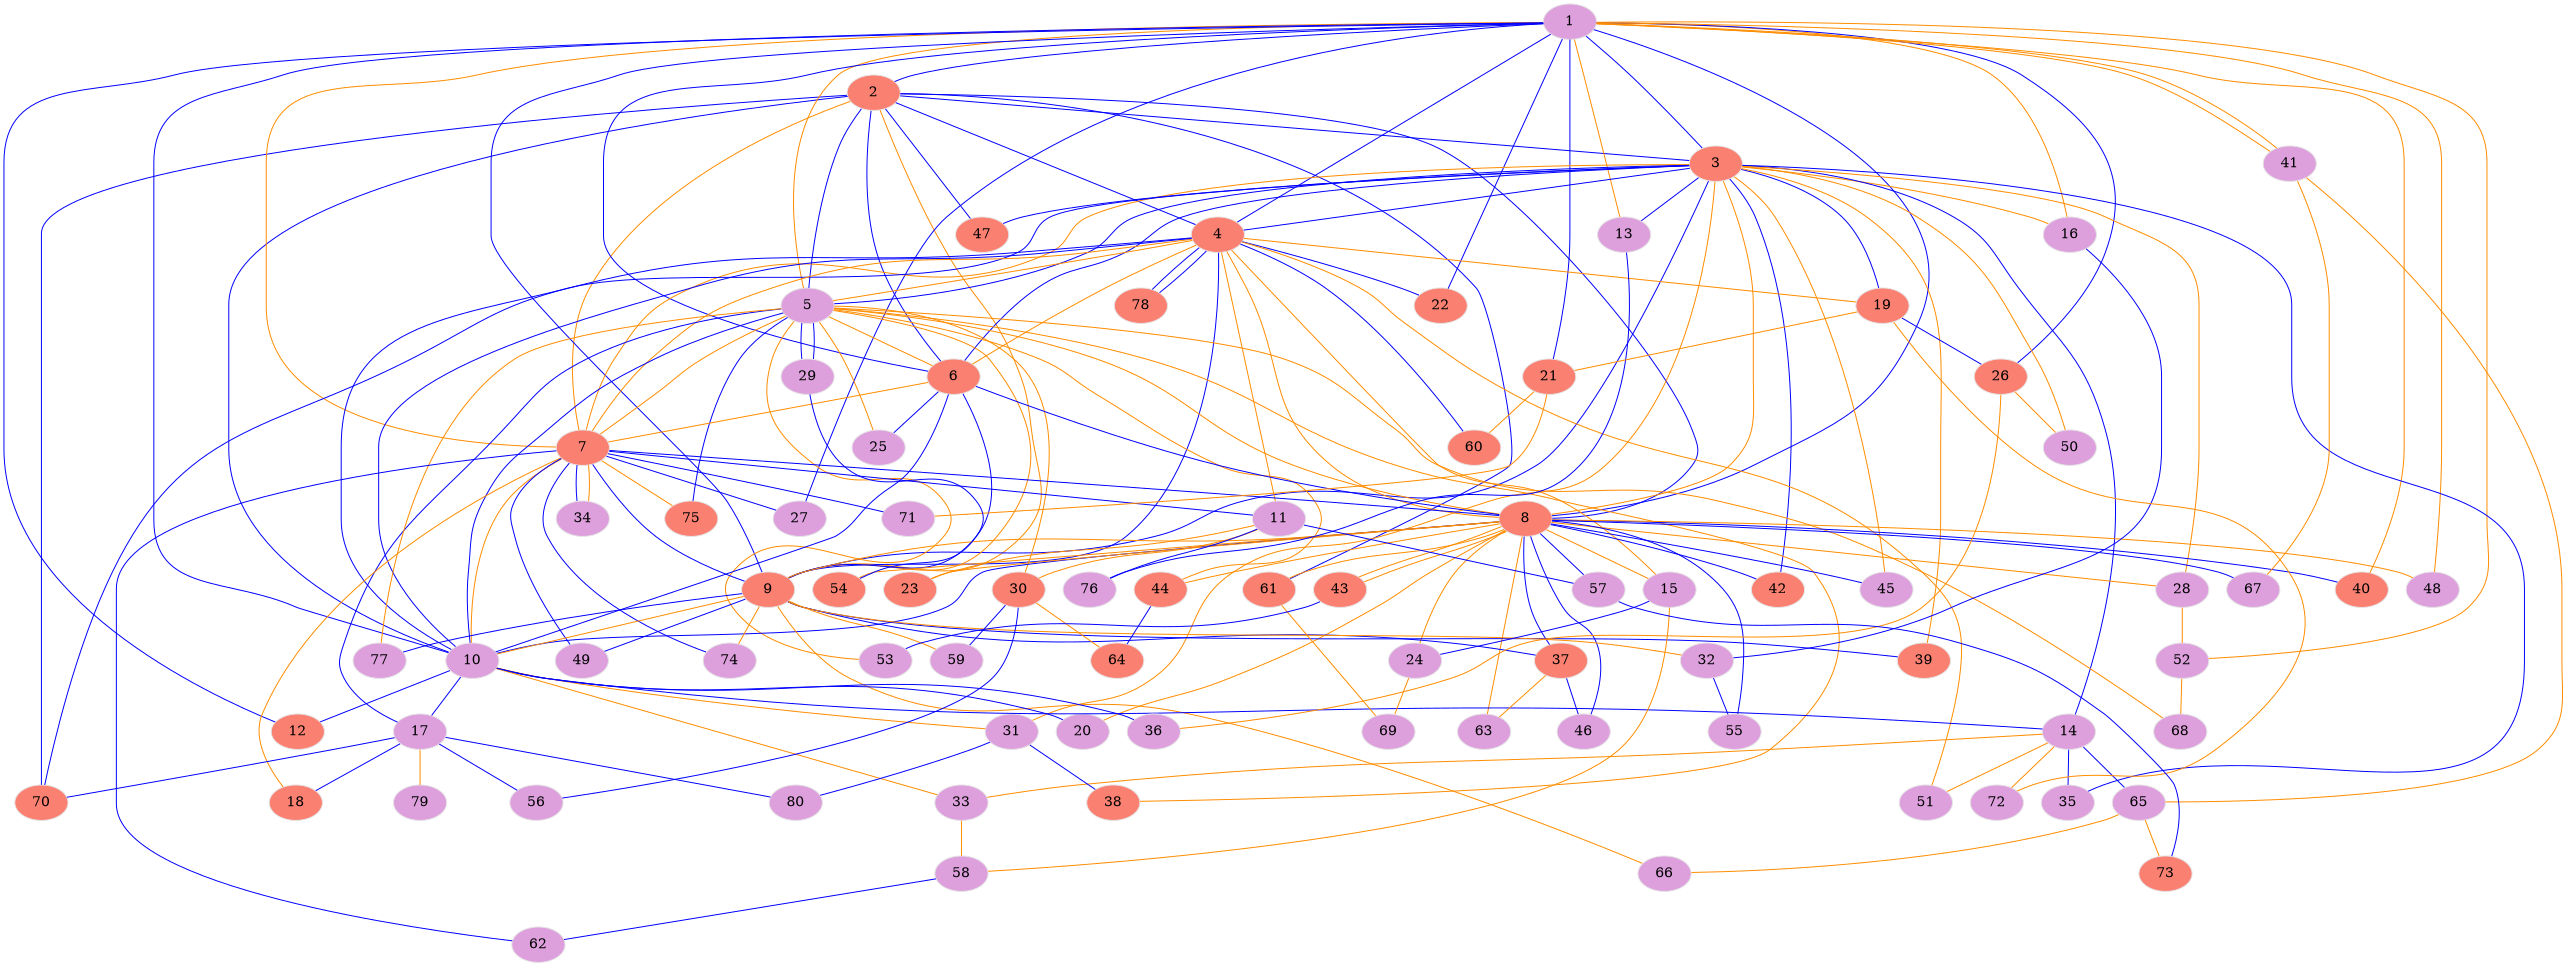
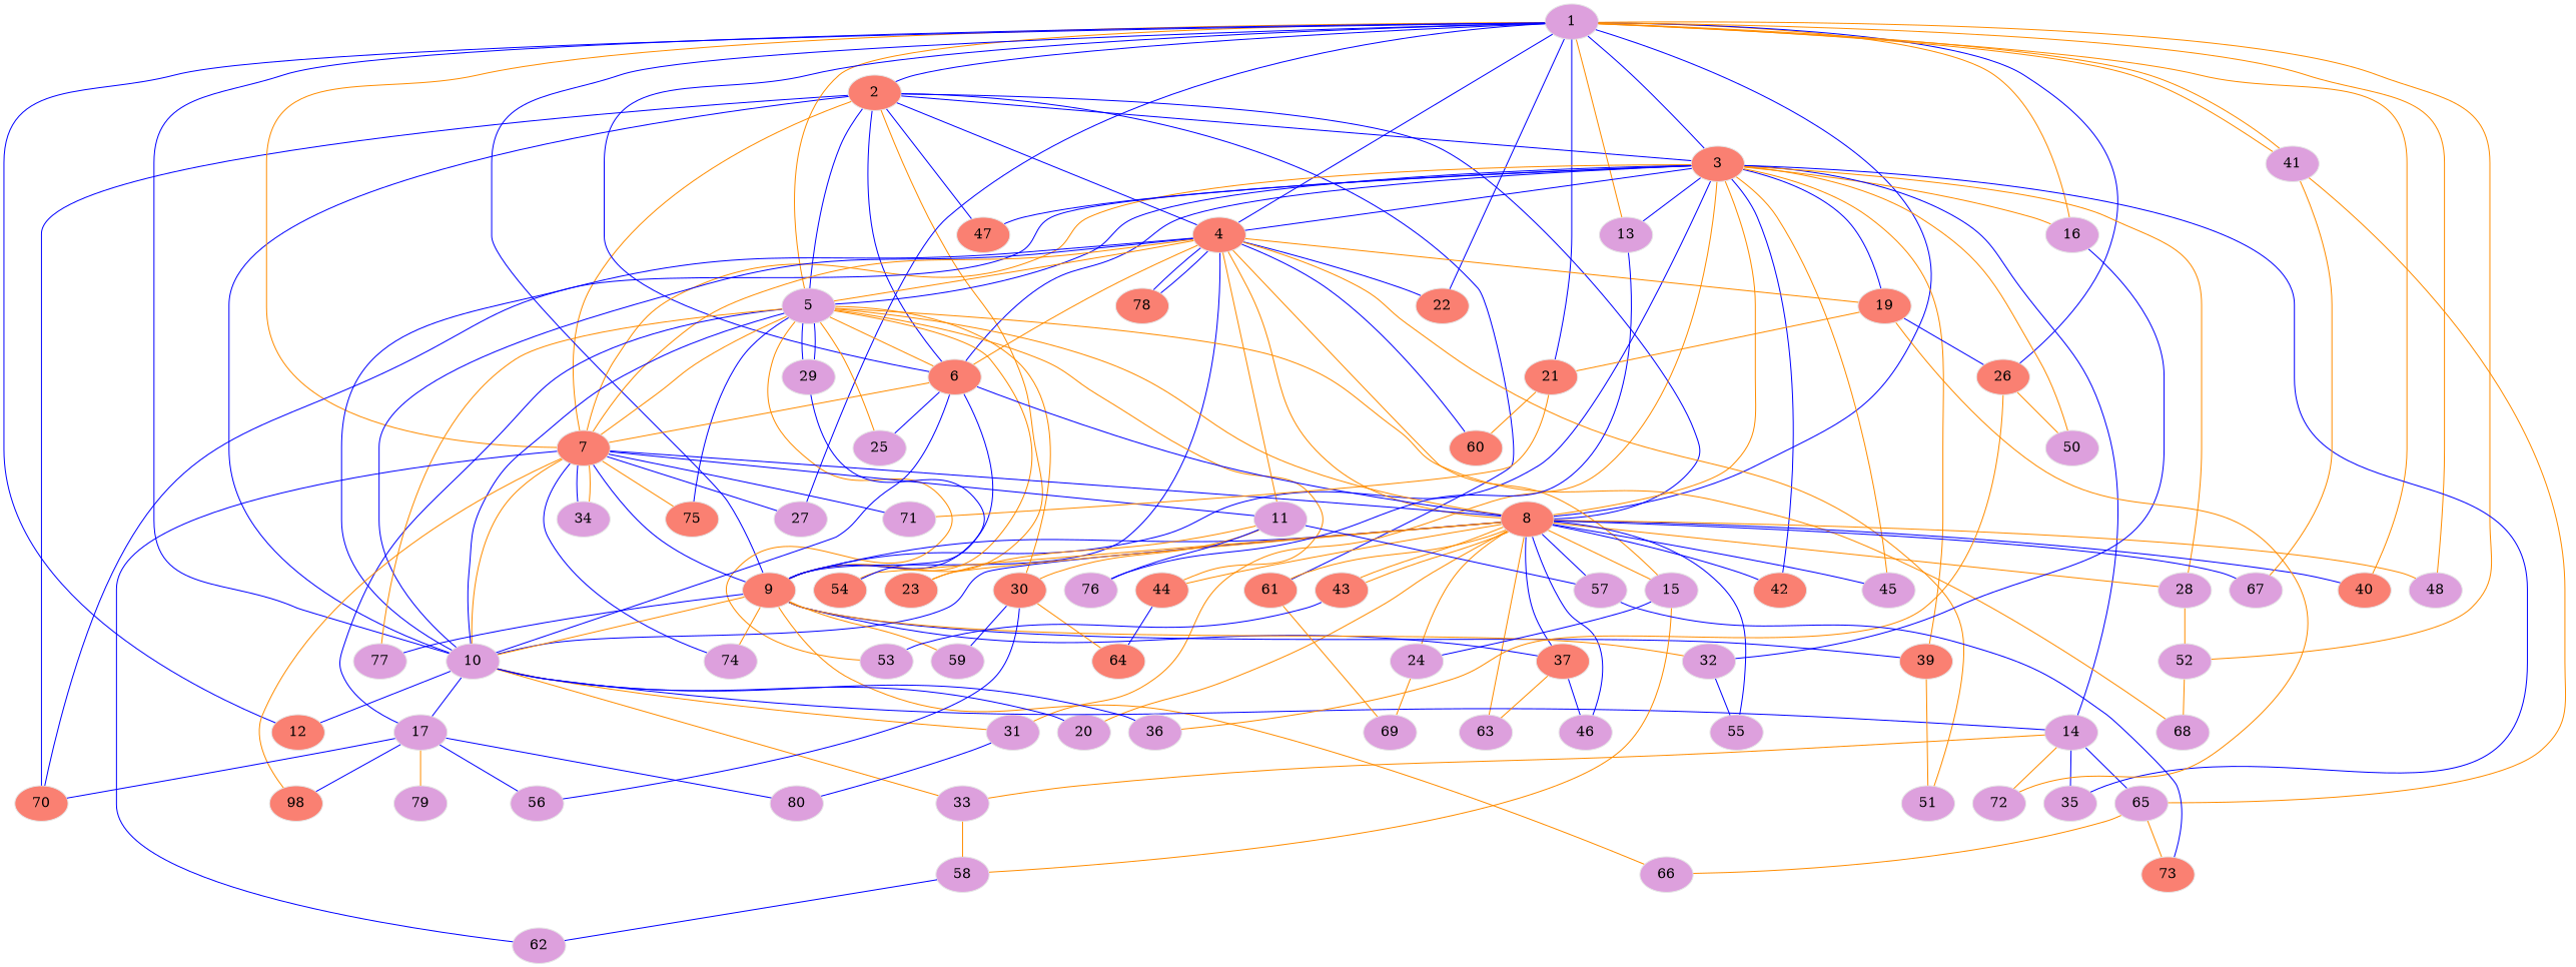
  graph {
    node [color=gray90 fillcolor=plum style=filled]
    edge [color=blue]
    2 [fillcolor=salmon]
    1
    3 [fillcolor=salmon]
    4 [fillcolor=salmon]
    5
    6 [fillcolor=salmon]
    7 [fillcolor=salmon]
    8 [fillcolor=salmon]
    9 [fillcolor=salmon]
    10
    12 [fillcolor=salmon]
    13
    16
    21 [fillcolor=salmon]
    22 [fillcolor=salmon]
    26 [fillcolor=salmon]
    27
    40 [fillcolor=salmon]
    41
    48
    52
    47 [fillcolor=salmon]
    61 [fillcolor=salmon]
    70 [fillcolor=salmon]
    14
    19 [fillcolor=salmon]
    28
    31
    35
    39 [fillcolor=salmon]
    42 [fillcolor=salmon]
    45
    50
    11
    15
    51
    60 [fillcolor=salmon]
    78 [fillcolor=salmon]
    17
    25
    29
    30 [fillcolor=salmon]
-   38 [fillcolor=salmon]
    44 [fillcolor=salmon]
    53
    68
    75 [fillcolor=salmon]
    77
-   18 [fillcolor=salmon]
+   18 [fillcolor=salmon label=98]
    34
-   49
    62
    71
    74
    20
    23 [fillcolor=salmon]
    24
    37 [fillcolor=salmon]
    43 [fillcolor=salmon]
    46
    54 [fillcolor=salmon]
    55
    57
    63
    67
    32
    59
    66
    33
    36
    76
    65
    69
    72
    80
    58
    79
    56
    64 [fillcolor=salmon]
    73 [fillcolor=salmon]
    2 -- 3
    2 -- 4
    2 -- 5
    2 -- 6
    2 -- 7 [color=darkorange]
    2 -- 8
    2 -- 9 [color=darkorange]
    2 -- 10
    2 -- 47
    2 -- 61
    2 -- 70
    1 -- 2
    1 -- 3
    1 -- 4
    1 -- 5 [color=darkorange]
    1 -- 6
    1 -- 7 [color=darkorange]
    1 -- 8
    1 -- 9
    1 -- 10
    1 -- 12
    1 -- 13 [color=darkorange]
    1 -- 16 [color=darkorange]
    1 -- 21
    1 -- 22
    1 -- 26
    1 -- 27
    1 -- 40 [color=darkorange]
    1 -- 41 [color=darkorange]
    1 -- 41 [color=darkorange]
    1 -- 48 [color=darkorange]
    1 -- 52 [color=darkorange]
    3 -- 4
    3 -- 5
    3 -- 6
    3 -- 7 [color=darkorange]
    3 -- 8 [color=darkorange]
    3 -- 9
    3 -- 10
    3 -- 13
    3 -- 16 [color=darkorange]
    3 -- 47
    3 -- 14
    3 -- 19
    3 -- 28 [color=darkorange]
    3 -- 31 [color=darkorange]
    3 -- 35
    3 -- 39 [color=darkorange]
    3 -- 42
    3 -- 45 [color=darkorange]
    3 -- 50 [color=darkorange]
    4 -- 5 [color=darkorange]
    4 -- 6 [color=darkorange]
    4 -- 7 [color=darkorange]
    4 -- 8 [color=darkorange]
    4 -- 9
    4 -- 10
    4 -- 22
    4 -- 70
    4 -- 19 [color=darkorange]
    4 -- 11 [color=darkorange]
    4 -- 15 [color=darkorange]
    4 -- 51 [color=darkorange]
    4 -- 60
    4 -- 78
    4 -- 78
    5 -- 6 [color=darkorange]
    5 -- 7 [color=darkorange]
    5 -- 8 [color=darkorange]
    5 -- 9 [color=darkorange]
    5 -- 10
    5 -- 17
    5 -- 25 [color=darkorange]
    5 -- 29
    5 -- 29
    5 -- 30 [color=darkorange]
-   5 -- 38 [color=darkorange]
    5 -- 44 [color=darkorange]
    5 -- 53 [color=darkorange]
    5 -- 68 [color=darkorange]
    5 -- 75
    5 -- 77 [color=darkorange]
    6 -- 7 [color=darkorange]
    6 -- 8
    6 -- 9
    6 -- 10
    6 -- 25
    7 -- 8
    7 -- 9
    7 -- 10 [color=darkorange]
    7 -- 27
    7 -- 11
    7 -- 75 [color=darkorange]
    7 -- 18 [color=darkorange]
    7 -- 34
    7 -- 34 [color=darkorange]
-   7 -- 49
    7 -- 62
    7 -- 71
    7 -- 74
-   8 -- 9 [color=darkorange]
+   8 -- 9
    8 -- 10
    8 -- 40
    8 -- 48 [color=darkorange]
    8 -- 61 [color=darkorange]
    8 -- 28 [color=darkorange]
    8 -- 42
    8 -- 45
    8 -- 15 [color=darkorange]
    8 -- 44 [color=darkorange]
    8 -- 20 [color=darkorange]
    8 -- 23 [color=darkorange]
    8 -- 24 [color=darkorange]
    8 -- 37
    8 -- 43 [color=darkorange]
    8 -- 43 [color=darkorange]
    8 -- 46
    8 -- 54 [color=darkorange]
    8 -- 55
    8 -- 57
    8 -- 63 [color=darkorange]
    8 -- 67
    9 -- 10 [color=darkorange]
    9 -- 39
    9 -- 77
-   9 -- 49
    9 -- 74 [color=darkorange]
    9 -- 37
    9 -- 32 [color=darkorange]
    9 -- 59 [color=darkorange]
    9 -- 66 [color=darkorange]
    10 -- 12
    10 -- 14
    10 -- 31 [color=darkorange]
    10 -- 17
    10 -- 20
    10 -- 33 [color=darkorange]
    10 -- 36
    13 -- 76
    16 -- 32
    21 -- 60 [color=darkorange]
    21 -- 71 [color=darkorange]
    26 -- 50 [color=darkorange]
    26 -- 36 [color=darkorange]
    41 -- 67 [color=darkorange]
    41 -- 65 [color=darkorange]
    52 -- 68 [color=darkorange]
    61 -- 69 [color=darkorange]
    14 -- 35
    14 -- 33 [color=darkorange]
    14 -- 65
    14 -- 72 [color=darkorange]
    19 -- 21 [color=darkorange]
    19 -- 26
    19 -- 72 [color=darkorange]
    28 -- 52 [color=darkorange]
-   31 -- 38
    31 -- 80
-   14 -- 51 [color=darkorange]
+   39 -- 51 [color=darkorange]
    11 -- 30 [color=darkorange]
    11 -- 23 [color=darkorange]
    11 -- 57
    11 -- 76
    15 -- 24
    15 -- 58 [color=darkorange]
    17 -- 70
    17 -- 18
    17 -- 80
    17 -- 79 [color=darkorange]
    17 -- 56
    29 -- 54
    30 -- 59
    30 -- 56
    30 -- 64 [color=darkorange]
    44 -- 64
    24 -- 69 [color=darkorange]
    37 -- 46
    37 -- 63 [color=darkorange]
    43 -- 53
    57 -- 73
    32 -- 55
    33 -- 58 [color=darkorange]
    65 -- 66 [color=darkorange]
    65 -- 73 [color=darkorange]
    58 -- 62
  }
